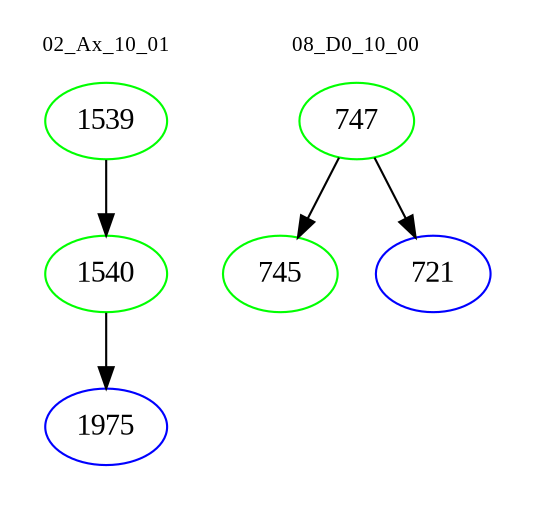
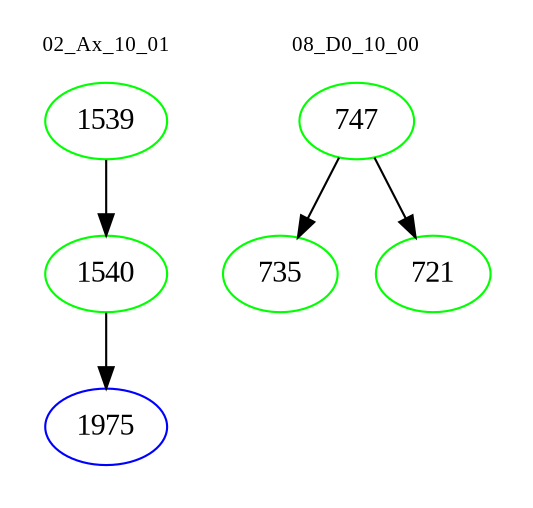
  digraph {
    fontname="Liberation Serif"
    node [color=green fontname="Liberation Serif"]
    edge [color=black fontname="Liberation Serif"]
    n1 [label=1539]
    n2 [label=1540]
    n3 [color=blue label=1975]
    n4 [label=747]
-   n5 [label=745]
-   n6 [color=blue label=721]
+   n5 [label=735]
+   n6 [label=721]
    subgraph cluster_1 {
      color=white
      fontsize=10
      label="02_Ax_10_01"
      n1
      n2
      n3
    }
    subgraph cluster_2 {
      color=white
      fontsize=10
      label="08_D0_10_00"
      n4
      n5
      n6
    }
    n1 -> n2
    n2 -> n3
    n4 -> n5
    n4 -> n6
  }
